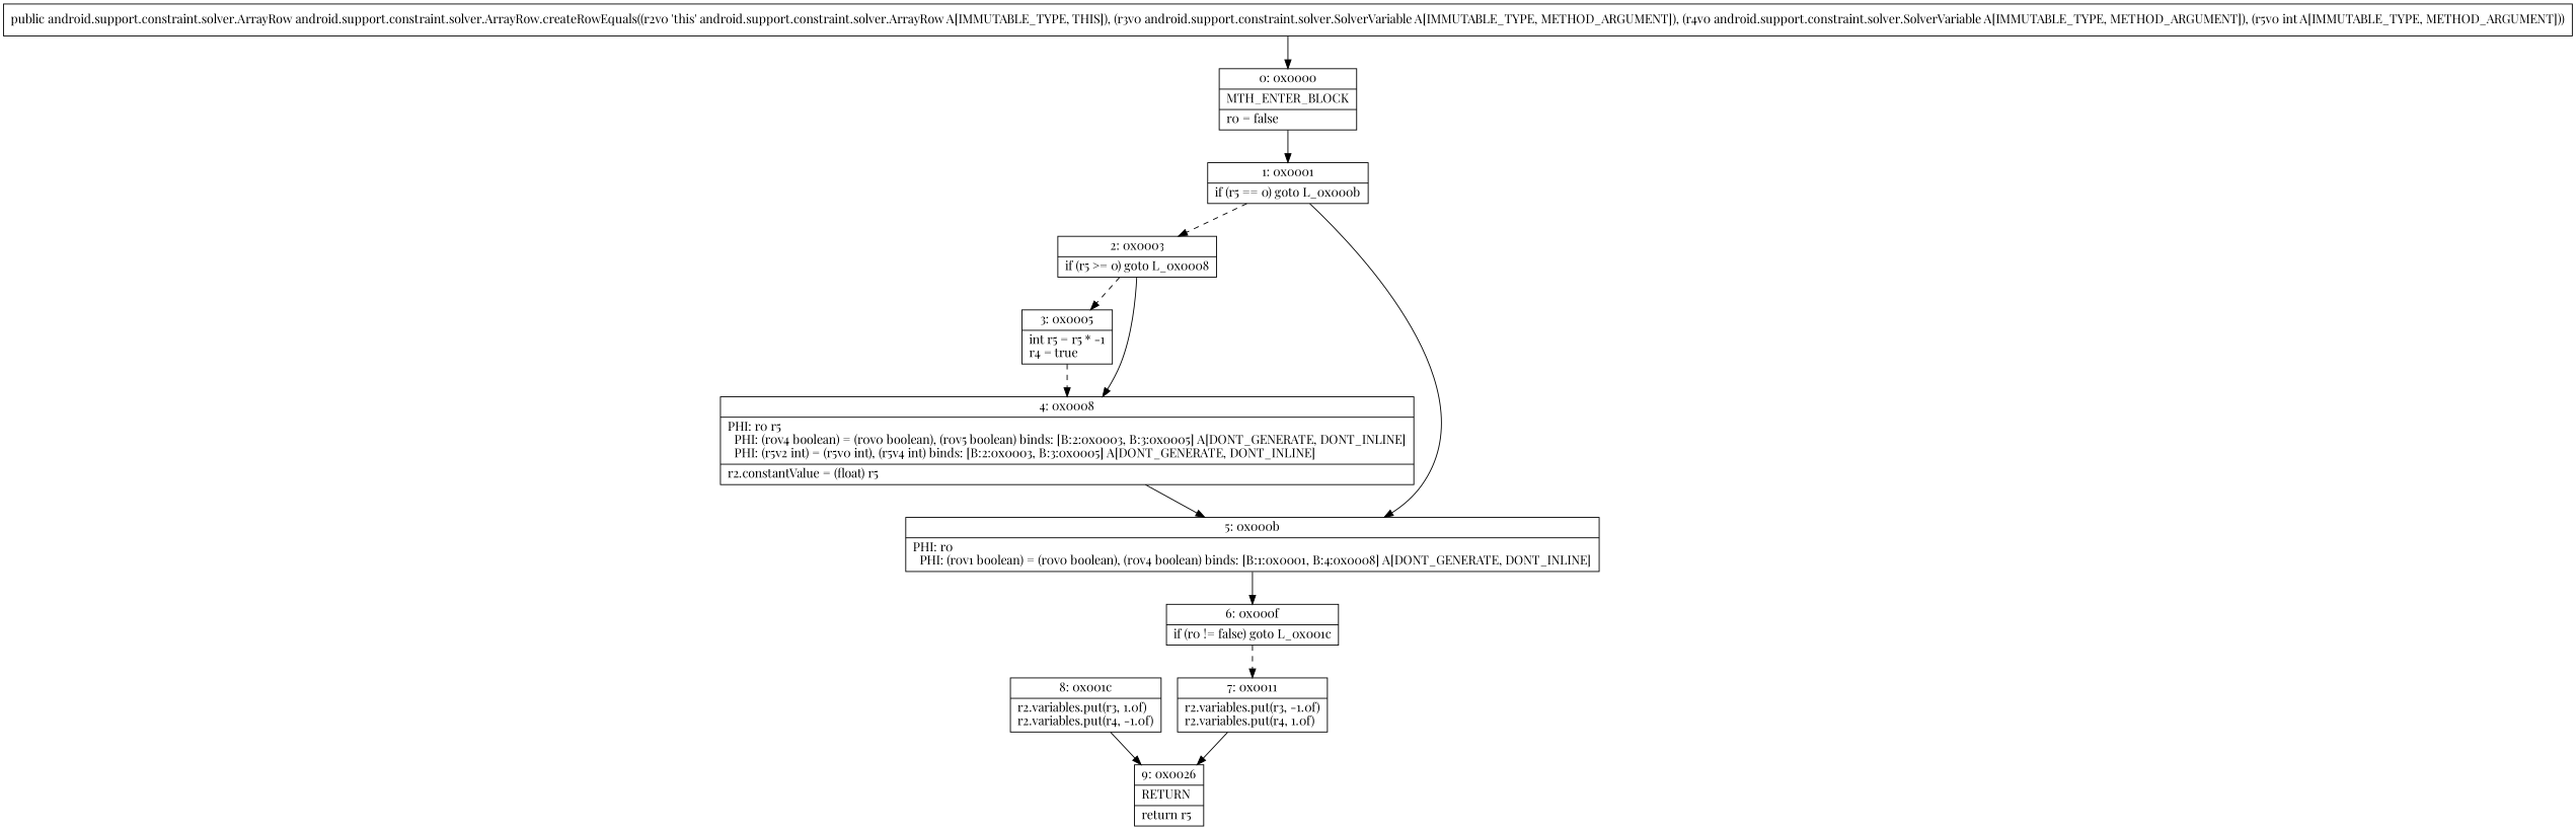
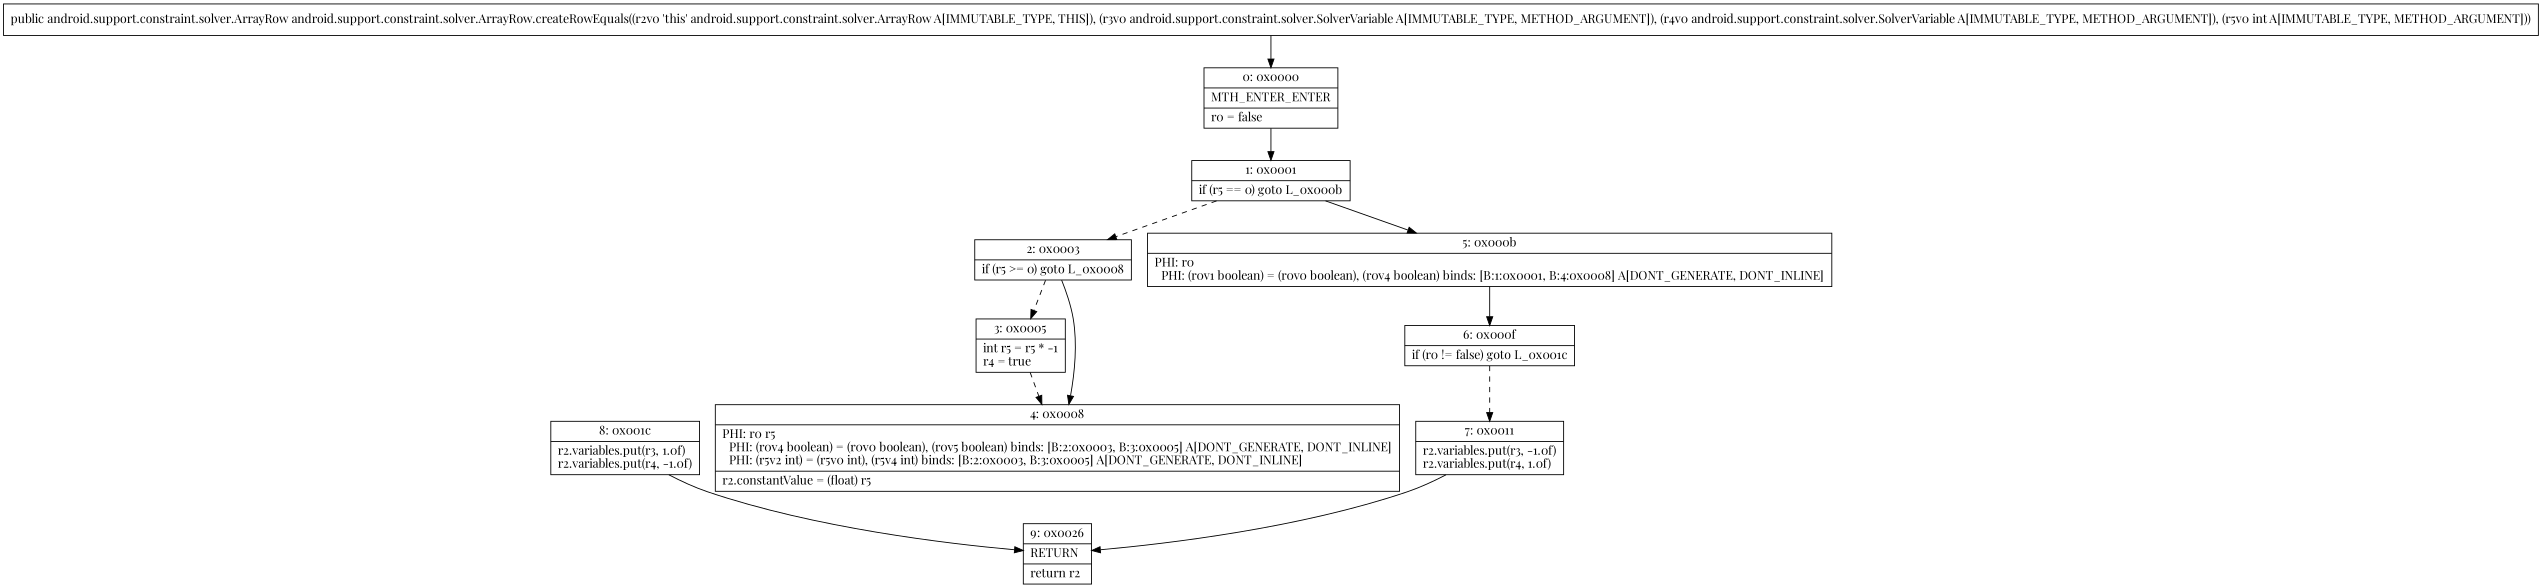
  digraph {
    fontname="Playfair Display"
    node [fontname="Playfair Display" shape=record]
    edge [fontname="Playfair Display"]
-   n1 [label="{0\:\ 0x0000|MTH_ENTER_BLOCK\l|r0 = false\l}"]
+   n1 [label="{0\:\ 0x0000|MTH_ENTER_ENTER\l|r0 = false\l}"]
    n2 [label="{1\:\ 0x0001|if (r5 == 0) goto L_0x000b\l}"]
    n3 [label="{2\:\ 0x0003|if (r5 \>= 0) goto L_0x0008\l}"]
    n4 [label="{5\:\ 0x000b|PHI: r0 \l  PHI: (r0v1 boolean) = (r0v0 boolean), (r0v4 boolean) binds: [B:1:0x0001, B:4:0x0008] A[DONT_GENERATE, DONT_INLINE]\l}"]
    n5 [label="{3\:\ 0x0005|int r5 = r5 * \-1\lr4 = true\l}"]
    n6 [label="{4\:\ 0x0008|PHI: r0 r5 \l  PHI: (r0v4 boolean) = (r0v0 boolean), (r0v5 boolean) binds: [B:2:0x0003, B:3:0x0005] A[DONT_GENERATE, DONT_INLINE]\l  PHI: (r5v2 int) = (r5v0 int), (r5v4 int) binds: [B:2:0x0003, B:3:0x0005] A[DONT_GENERATE, DONT_INLINE]\l|r2.constantValue = (float) r5\l}"]
    n7 [label="{6\:\ 0x000f|if (r0 != false) goto L_0x001c\l}"]
    n8 [label="{7\:\ 0x0011|r2.variables.put(r3, \-1.0f)\lr2.variables.put(r4, 1.0f)\l}"]
-   n9 [label="{9\:\ 0x0026|RETURN\l|return r5\l}"]
+   n9 [label="{9\:\ 0x0026|RETURN\l|return r2\l}"]
    n10 [label="{8\:\ 0x001c|r2.variables.put(r3, 1.0f)\lr2.variables.put(r4, \-1.0f)\l}"]
    n11 [label="{public android.support.constraint.solver.ArrayRow android.support.constraint.solver.ArrayRow.createRowEquals((r2v0 'this' android.support.constraint.solver.ArrayRow A[IMMUTABLE_TYPE, THIS]), (r3v0 android.support.constraint.solver.SolverVariable A[IMMUTABLE_TYPE, METHOD_ARGUMENT]), (r4v0 android.support.constraint.solver.SolverVariable A[IMMUTABLE_TYPE, METHOD_ARGUMENT]), (r5v0 int A[IMMUTABLE_TYPE, METHOD_ARGUMENT])) }"]
    n1 -> n2
    n2 -> n3 [style=dashed]
    n2 -> n4
    n3 -> n5 [style=dashed]
    n3 -> n6
    n4 -> n7
    n5 -> n6 [style=dashed]
-   n6 -> n4
    n7 -> n8 [style=dashed]
    n8 -> n9
    n10 -> n9
    n11 -> n1
  }
